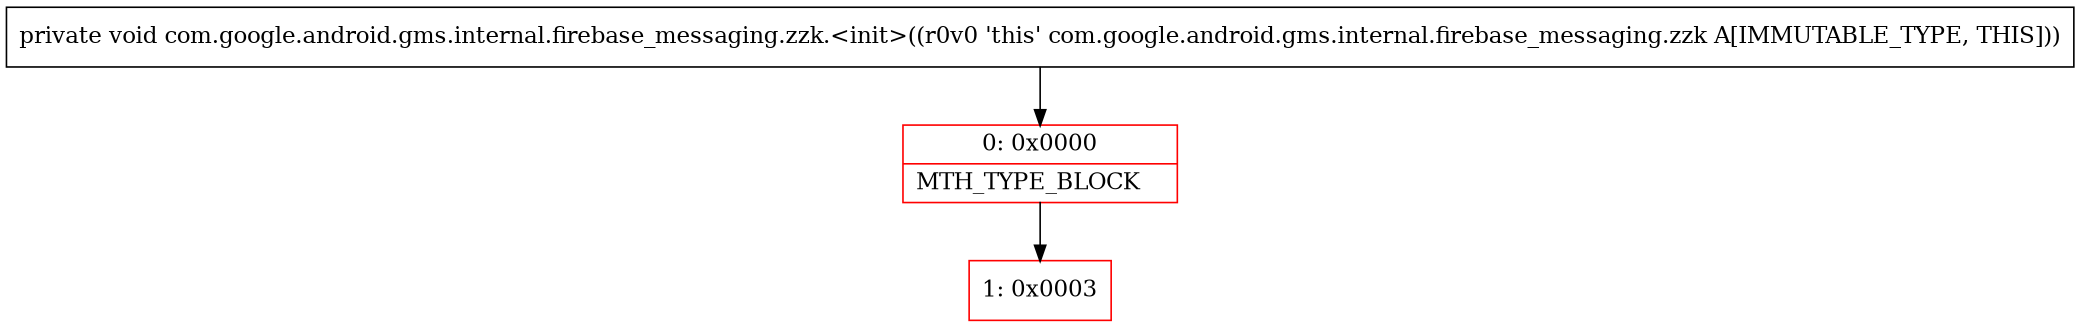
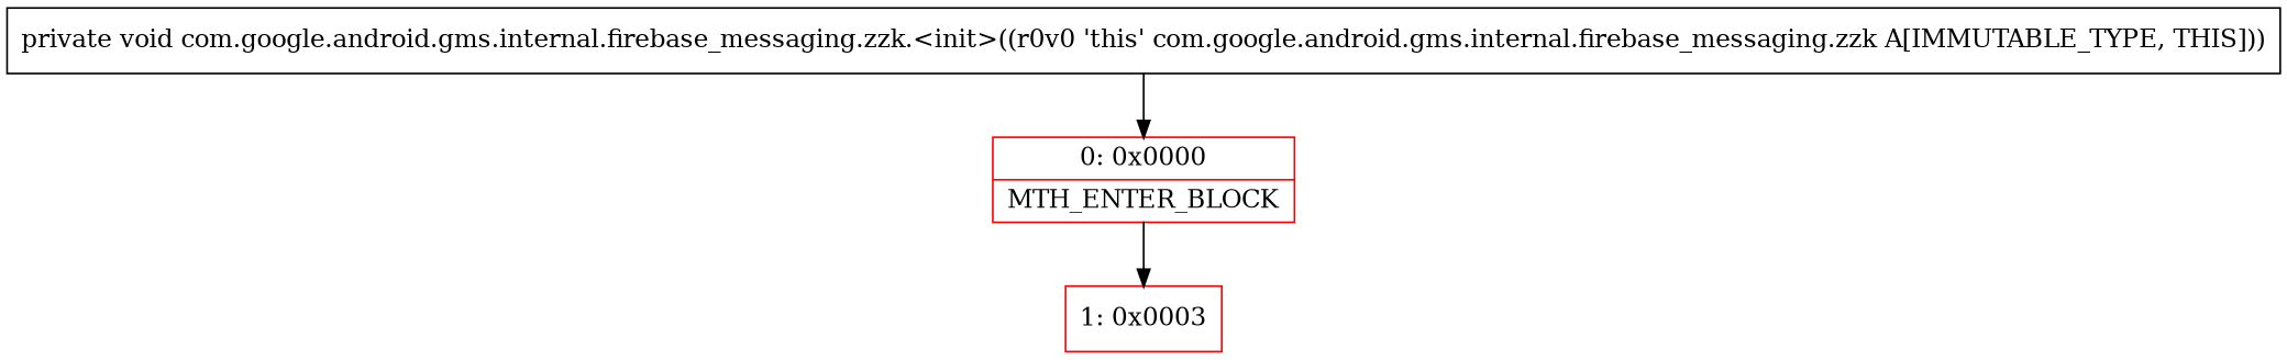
  digraph {
    node [color=red shape=record]
-   n1 [label="{0\:\ 0x0000|MTH_TYPE_BLOCK\l}"]
+   n1 [label="{0\:\ 0x0000|MTH_ENTER_BLOCK\l}"]
    n2 [label="{1\:\ 0x0003}"]
    n3 [label="{private void com.google.android.gms.internal.firebase_messaging.zzk.\<init\>((r0v0 'this' com.google.android.gms.internal.firebase_messaging.zzk A[IMMUTABLE_TYPE, THIS])) }" color=""]
    subgraph cluster_1 {
      label="R(0)"
    }
    n1 -> n2
    n3 -> n1
  }
